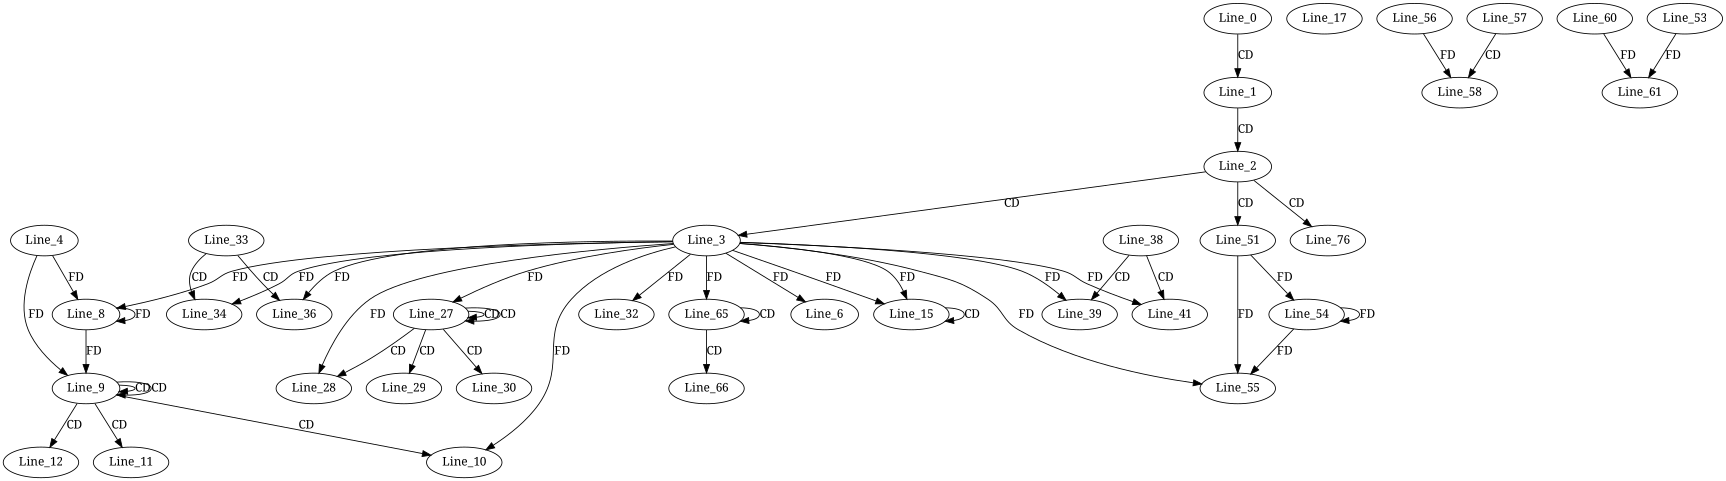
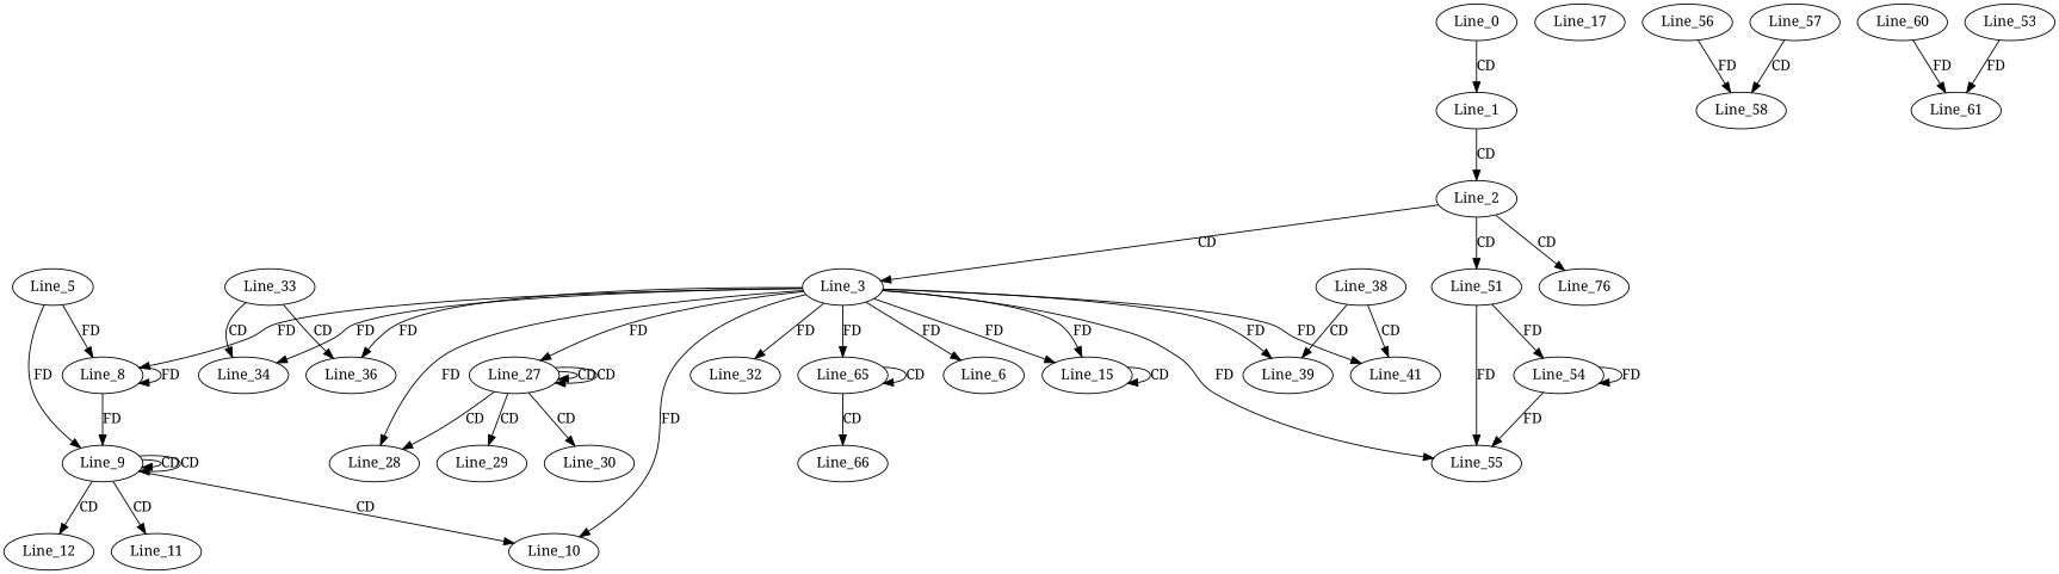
  digraph {
    fontname="Noto Serif"
    node [fontname="Noto Serif"]
    edge [fontname="Noto Serif"]
    Line_0
    Line_1
    Line_2
    Line_3
    Line_51
    Line_76
    Line_6
    Line_8
    Line_10
    Line_15
    Line_27
    Line_28
    Line_32
    Line_34
    Line_36
    Line_39
    Line_41
    Line_55
    Line_65
    Line_54
    Line_9
    Line_29
    Line_30
    Line_66
-   Line_5 [label=Line_4]
+   Line_5
    Line_11
    Line_12
    Line_17
    Line_33
    Line_38
    Line_56
    Line_58
    Line_57
    Line_60
    Line_61
    Line_53
    Line_0 -> Line_1 [label=CD]
    Line_1 -> Line_2 [label=CD]
    Line_2 -> Line_3 [label=CD]
    Line_2 -> Line_51 [label=CD]
    Line_2 -> Line_76 [label=CD]
    Line_3 -> Line_6 [label=FD]
    Line_3 -> Line_8 [label=FD]
    Line_3 -> Line_10 [label=FD]
    Line_3 -> Line_15 [label=FD]
    Line_3 -> Line_15 [label=FD]
    Line_3 -> Line_27 [label=FD]
    Line_3 -> Line_28 [label=FD]
    Line_3 -> Line_32 [label=FD]
    Line_3 -> Line_34 [label=FD]
    Line_3 -> Line_36 [label=FD]
    Line_3 -> Line_39 [label=FD]
    Line_3 -> Line_41 [label=FD]
    Line_3 -> Line_55 [label=FD]
    Line_3 -> Line_65 [label=FD]
    Line_51 -> Line_55 [label=FD]
    Line_51 -> Line_54 [label=FD]
    Line_8 -> Line_8 [label=FD]
    Line_8 -> Line_9 [label=FD]
    Line_15 -> Line_15 [label=CD]
    Line_27 -> Line_27 [label=CD]
    Line_27 -> Line_27 [label=CD]
    Line_27 -> Line_28 [label=CD]
    Line_27 -> Line_29 [label=CD]
    Line_27 -> Line_30 [label=CD]
    Line_65 -> Line_65 [label=CD]
    Line_65 -> Line_66 [label=CD]
    Line_54 -> Line_55 [label=FD]
    Line_54 -> Line_54 [label=FD]
    Line_9 -> Line_10 [label=CD]
    Line_9 -> Line_9 [label=CD]
    Line_9 -> Line_9 [label=CD]
    Line_9 -> Line_11 [label=CD]
    Line_9 -> Line_12 [label=CD]
    Line_5 -> Line_8 [label=FD]
    Line_5 -> Line_9 [label=FD]
    Line_33 -> Line_34 [label=CD]
    Line_33 -> Line_36 [label=CD]
    Line_38 -> Line_39 [label=CD]
    Line_38 -> Line_41 [label=CD]
    Line_56 -> Line_58 [label=FD]
    Line_57 -> Line_58 [label=CD]
    Line_60 -> Line_61 [label=FD]
    Line_53 -> Line_61 [label=FD]
  }
